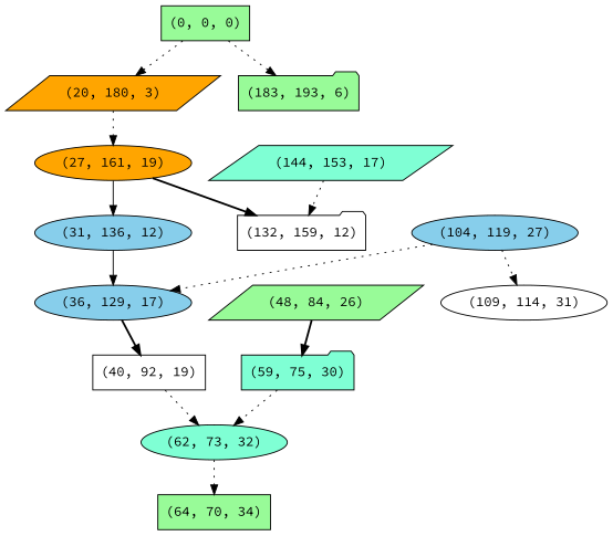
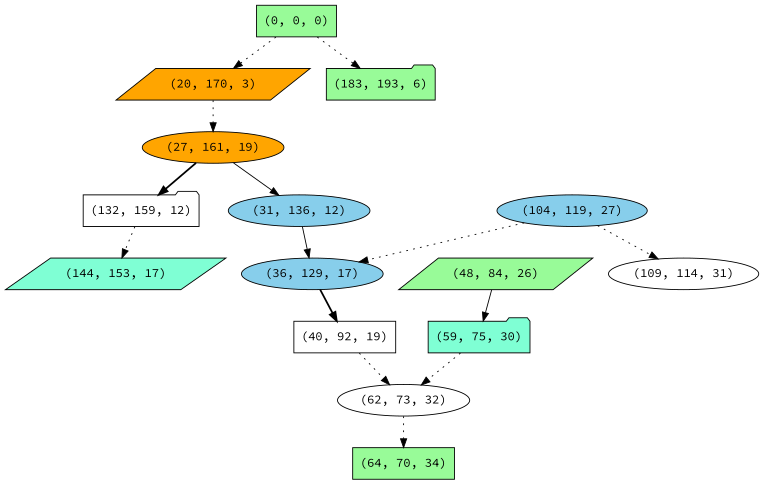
  digraph {
    fontname="Source Code Pro"
    node [fillcolor=palegreen fontname="Source Code Pro" shape=ellipse style=filled]
    edge [fontname="Source Code Pro" style=dotted]
    "(0, 0, 0)" [shape=box]
-   "(20, 170, 3)" [fillcolor=orange shape=parallelogram label="(20, 180, 3)"]
+   "(20, 170, 3)" [fillcolor=orange shape=parallelogram]
    "(183, 193, 6)" [shape=folder]
    n4 [fillcolor=orange label="(27, 161, 19)"]
    "(31, 136, 12)" [fillcolor=skyblue]
    n6 [fillcolor=white label="(132, 159, 12)" shape=folder]
    "(36, 129, 17)" [fillcolor=skyblue]
    "(144, 153, 17)" [fillcolor=aquamarine shape=parallelogram]
    "(40, 92, 19)" [fillcolor=white shape=box]
-   "(62, 73, 32)" [fillcolor=aquamarine]
+   "(62, 73, 32)" [fillcolor=white]
    "(104, 119, 27)" [fillcolor=skyblue]
    "(109, 114, 31)" [fillcolor=white]
    "(48, 84, 26)" [shape=parallelogram]
    "(59, 75, 30)" [fillcolor=aquamarine shape=folder]
    "(64, 70, 34)" [shape=box]
    "(0, 0, 0)" -> "(20, 170, 3)"
    "(0, 0, 0)" -> "(183, 193, 6)"
    "(20, 170, 3)" -> n4
    n4 -> "(31, 136, 12)" [style=solid]
    n4 -> n6 [style=bold]
    "(31, 136, 12)" -> "(36, 129, 17)" [style=solid]
-   "(144, 153, 17)" -> n6
+   n6 -> "(144, 153, 17)"
    "(36, 129, 17)" -> "(40, 92, 19)" [style=bold]
    "(40, 92, 19)" -> "(62, 73, 32)"
    "(62, 73, 32)" -> "(64, 70, 34)"
    "(104, 119, 27)" -> "(36, 129, 17)"
    "(104, 119, 27)" -> "(109, 114, 31)"
-   "(48, 84, 26)" -> "(59, 75, 30)" [style=bold]
+   "(48, 84, 26)" -> "(59, 75, 30)" [style=solid]
    "(59, 75, 30)" -> "(62, 73, 32)"
  }
